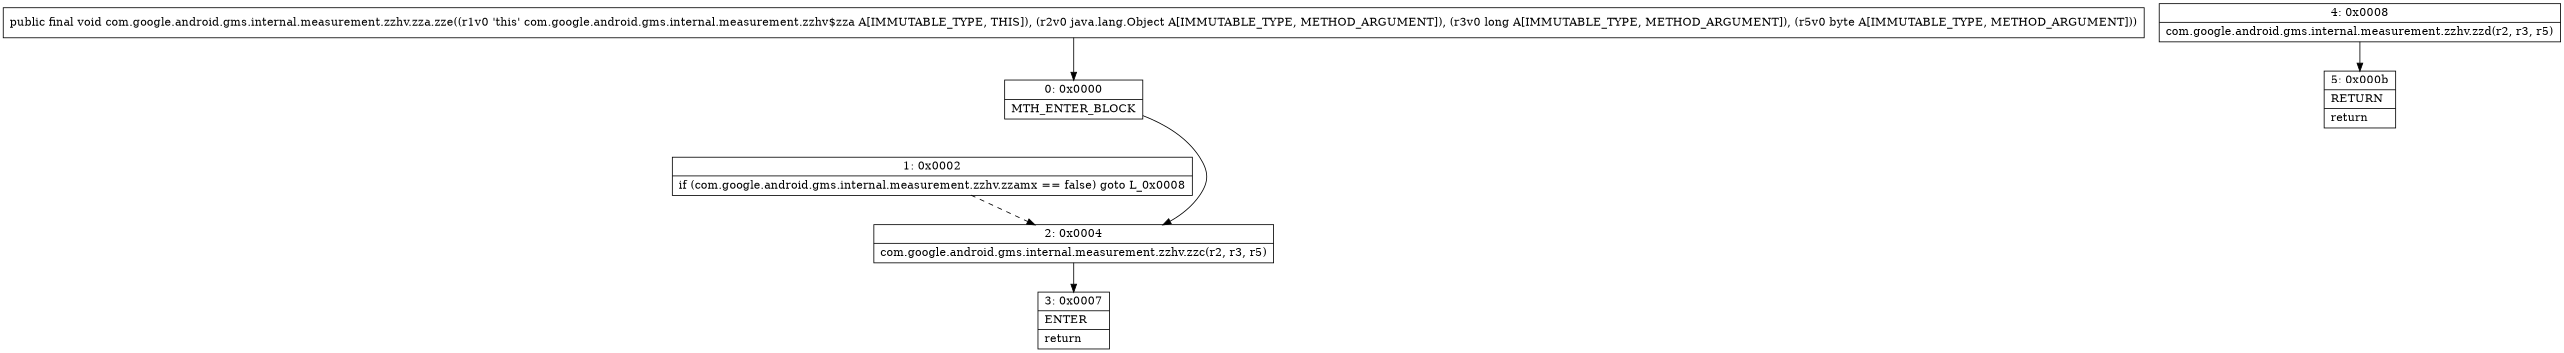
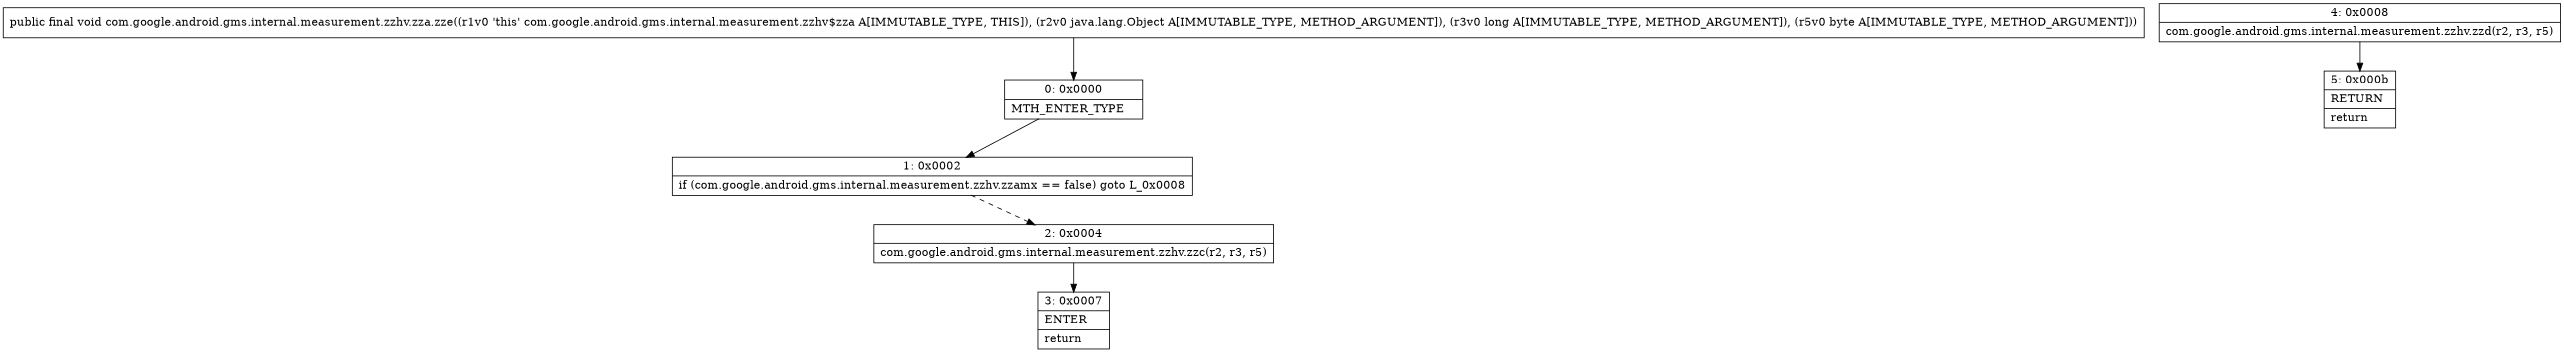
  digraph {
    fontname="DejaVu Serif"
    node [fontname="DejaVu Serif" shape=record]
    edge [fontname="DejaVu Serif"]
-   n1 [label="{0\:\ 0x0000|MTH_ENTER_BLOCK\l}"]
+   n1 [label="{0\:\ 0x0000|MTH_ENTER_TYPE\l}"]
    n2 [label="{1\:\ 0x0002|if (com.google.android.gms.internal.measurement.zzhv.zzamx == false) goto L_0x0008\l}"]
    n3 [label="{2\:\ 0x0004|com.google.android.gms.internal.measurement.zzhv.zzc(r2, r3, r5)\l}"]
    n4 [label="{3\:\ 0x0007|ENTER\l|return\l}"]
    n5 [label="{4\:\ 0x0008|com.google.android.gms.internal.measurement.zzhv.zzd(r2, r3, r5)\l}"]
    n6 [label="{5\:\ 0x000b|RETURN\l|return\l}"]
    n7 [label="{public final void com.google.android.gms.internal.measurement.zzhv.zza.zze((r1v0 'this' com.google.android.gms.internal.measurement.zzhv$zza A[IMMUTABLE_TYPE, THIS]), (r2v0 java.lang.Object A[IMMUTABLE_TYPE, METHOD_ARGUMENT]), (r3v0 long A[IMMUTABLE_TYPE, METHOD_ARGUMENT]), (r5v0 byte A[IMMUTABLE_TYPE, METHOD_ARGUMENT])) }"]
-   n1 -> n3
+   n1 -> n2
    n2 -> n3 [style=dashed]
    n3 -> n4
    n5 -> n6
    n7 -> n1
  }
